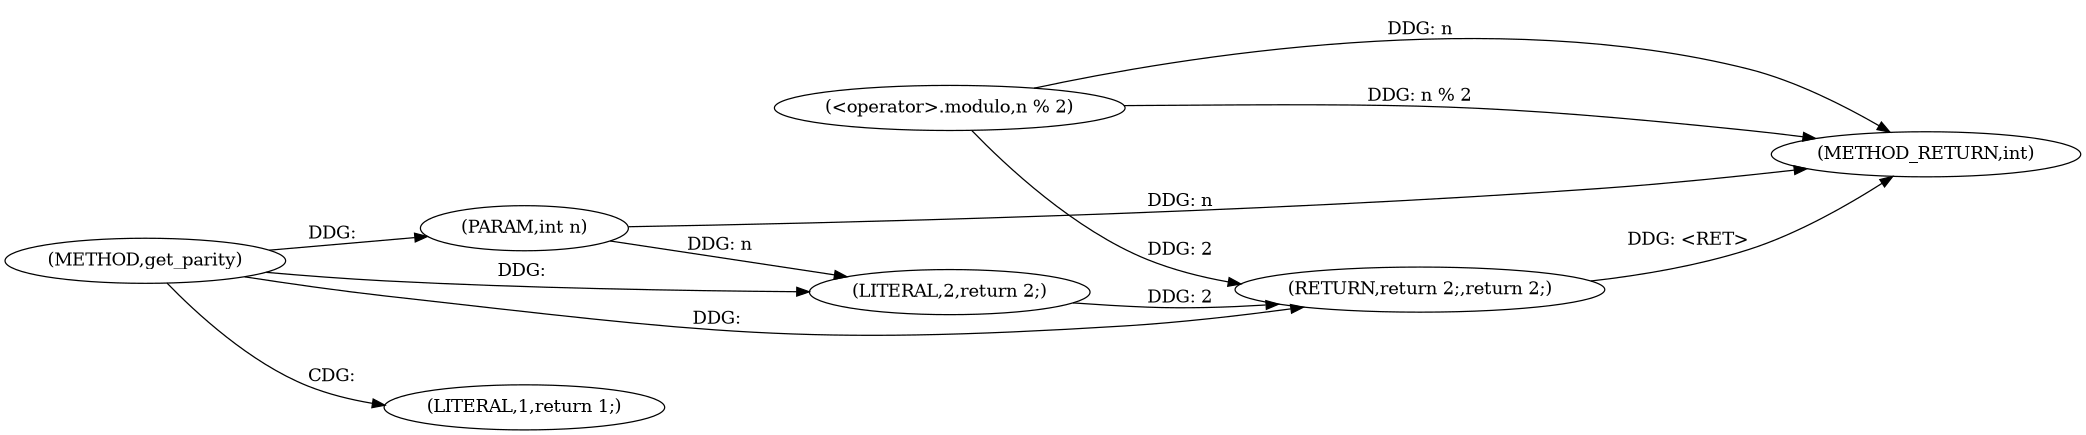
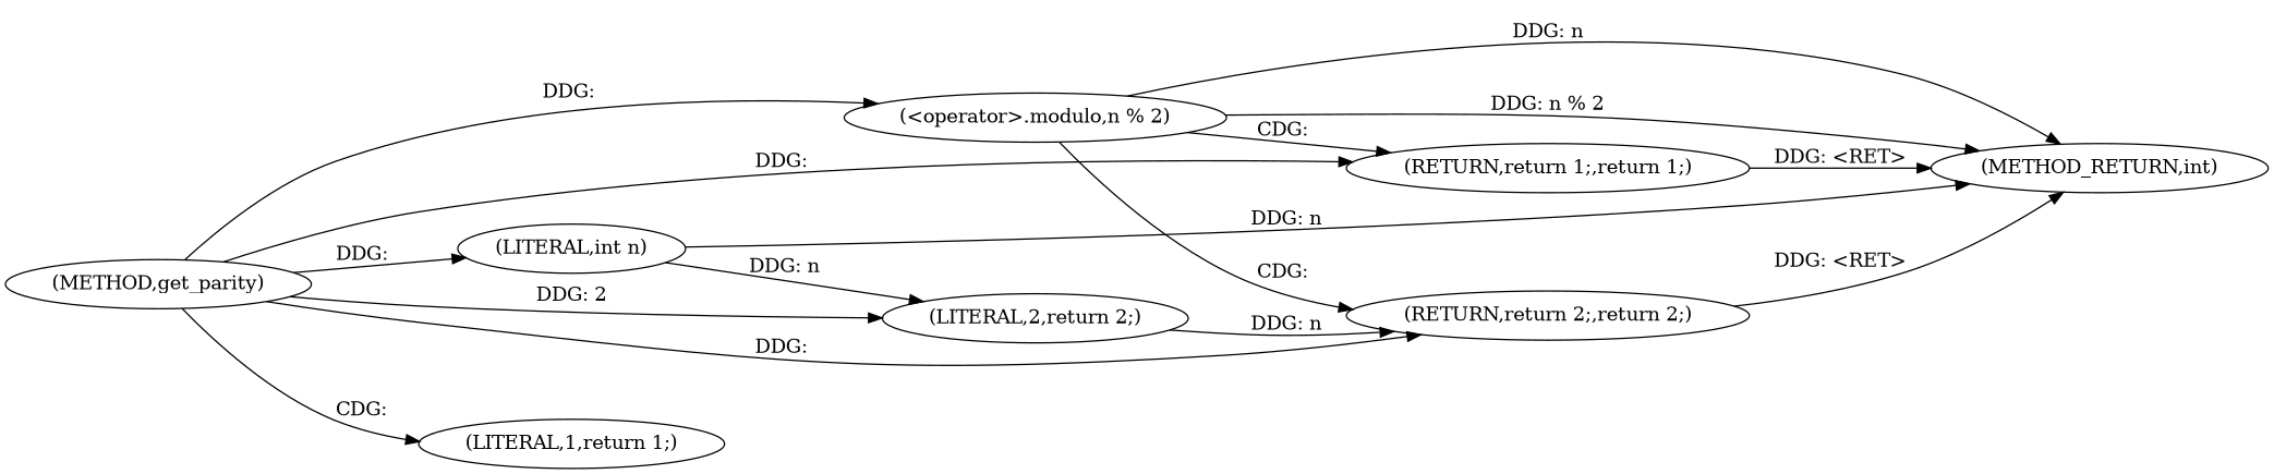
  digraph {
    rankdir=LR
    n1 [label="(METHOD,get_parity)"]
-   n2 [label="(PARAM,int n)"]
+   n2 [label="(LITERAL,int n)"]
    n3 [label="(<operator>.modulo,n % 2)"]
+   n4 [label="(RETURN,return 1;,return 1;)"]
    n5 [label="(LITERAL,1,return 1;)"]
    n6 [label="(RETURN,return 2;,return 2;)"]
    n7 [label="(LITERAL,2,return 2;)"]
    n8 [label="(METHOD_RETURN,int)"]
    n1 -> n2 [label="DDG: "]
+   n1 -> n3 [label="DDG: "]
+   n1 -> n4 [label="DDG: "]
    n1 -> n5 [label="CDG: "]
    n1 -> n6 [label="DDG: "]
-   n1 -> n7 [label="DDG: "]
+   n1 -> n7 [label="DDG: 2"]
    n2 -> n7 [label="DDG: n"]
    n2 -> n8 [label="DDG: n"]
-   n3 -> n6 [label="DDG: 2"]
+   n3 -> n4 [label="CDG: "]
+   n3 -> n6 [label="CDG: "]
    n3 -> n8 [label="DDG: n"]
    n3 -> n8 [label="DDG: n % 2"]
+   n4 -> n8 [label="DDG: <RET>"]
    n6 -> n8 [label="DDG: <RET>"]
-   n7 -> n6 [label="DDG: 2"]
+   n7 -> n6 [label="DDG: n"]
  }
